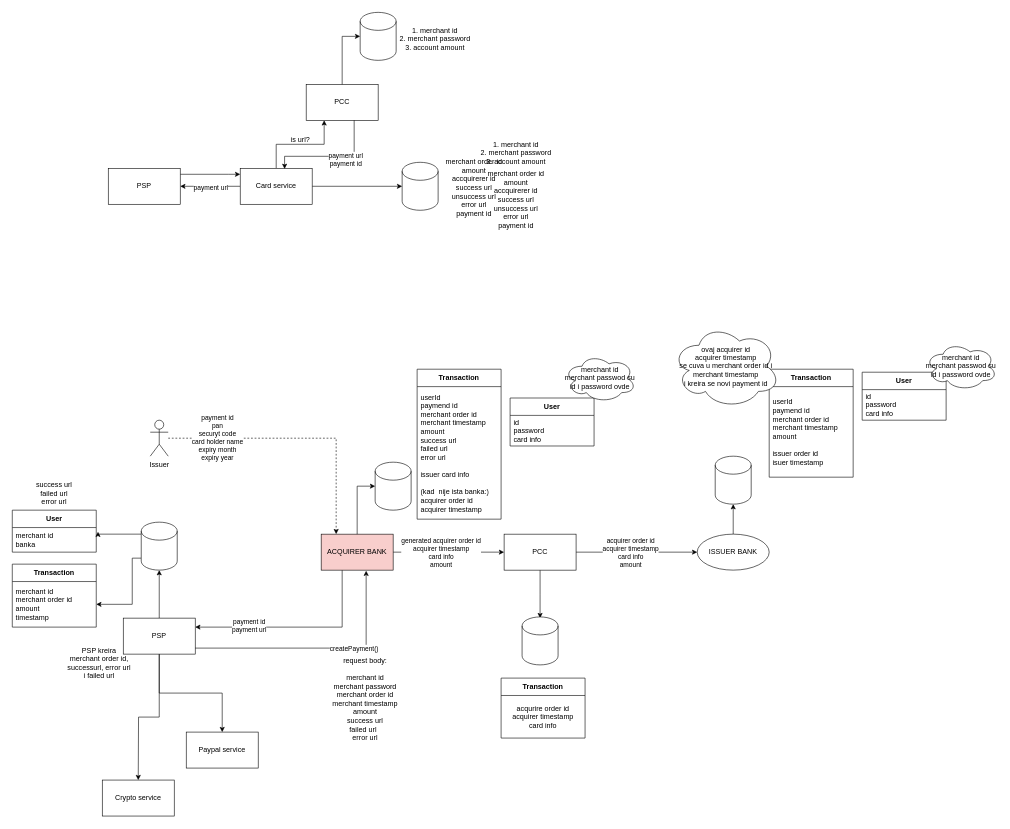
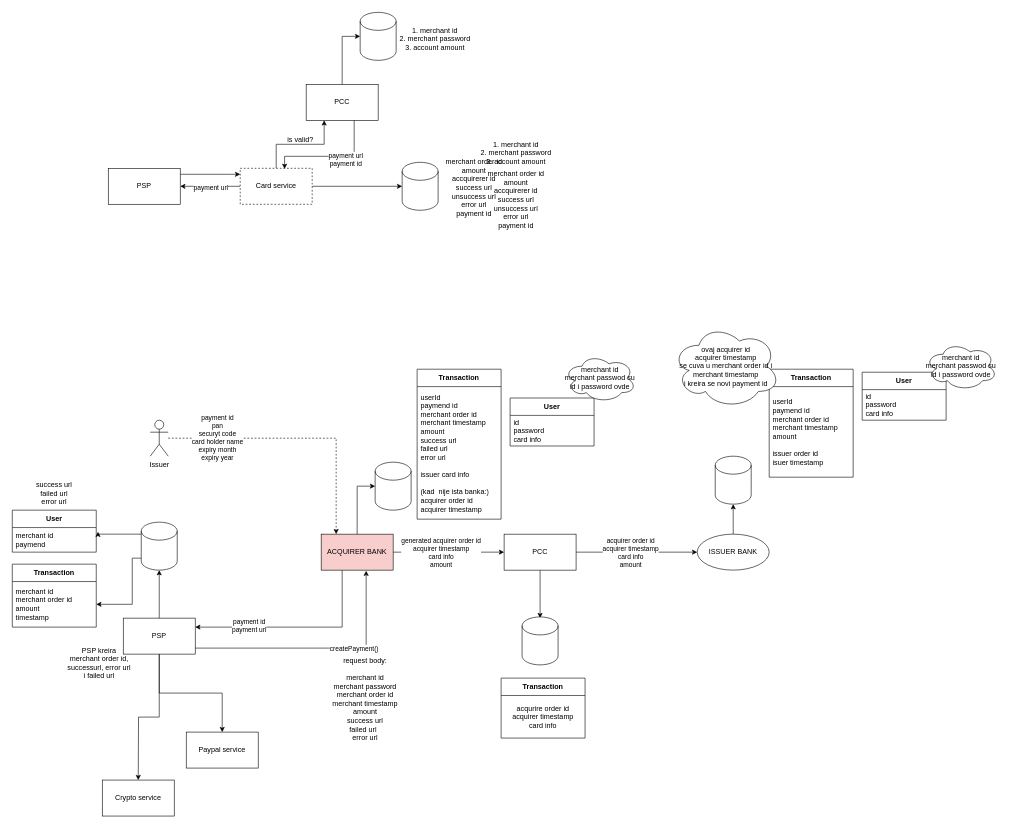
  <mxCell id="0" />
  <mxCell id="1" parent="0" />
  <mxCell id="2" style="edgeStyle=orthogonalEdgeStyle;rounded=0;orthogonalLoop=1;jettySize=auto;html=1;" parent="1" source="3" target="8" edge="1"><mxGeometry relative="1" as="geometry"><mxPoint x="460" y="310" as="targetPoint" /><Array as="points"><mxPoint x="380" y="290" /><mxPoint x="380" y="290" /></Array></mxGeometry></mxCell>
  <mxCell id="3" value="PSP" style="rounded=0;whiteSpace=wrap;html=1;" parent="1" vertex="1"><mxGeometry x="180" y="280" width="120" height="60" as="geometry" /></mxCell>
  <mxCell id="4" style="edgeStyle=orthogonalEdgeStyle;rounded=0;orthogonalLoop=1;jettySize=auto;html=1;" parent="1" source="8" target="9" edge="1"><mxGeometry relative="1" as="geometry"><mxPoint x="580" y="240" as="targetPoint" /><Array as="points"><mxPoint x="460" y="240" /><mxPoint x="540" y="240" /></Array></mxGeometry></mxCell>
  <mxCell id="5" style="edgeStyle=orthogonalEdgeStyle;rounded=0;orthogonalLoop=1;jettySize=auto;html=1;" parent="1" source="8" target="14" edge="1"><mxGeometry relative="1" as="geometry" /></mxCell>
  <mxCell id="6" style="edgeStyle=orthogonalEdgeStyle;rounded=0;orthogonalLoop=1;jettySize=auto;html=1;entryX=1;entryY=0.5;entryDx=0;entryDy=0;" parent="1" source="8" target="3" edge="1"><mxGeometry relative="1" as="geometry" /></mxCell>
  <mxCell id="7" value="payment url" style="edgeLabel;html=1;align=center;verticalAlign=middle;resizable=0;points=[];" parent="6" vertex="1" connectable="0"><mxGeometry x="0.32" y="2" relative="1" as="geometry"><mxPoint x="16" as="offset" /></mxGeometry></mxCell>
- <mxCell id="8" value="Card service" style="rounded=0;whiteSpace=wrap;html=1;" parent="1" vertex="1"><mxGeometry x="400" y="280" width="120" height="60" as="geometry" /></mxCell>
+ <mxCell id="8" value="Card service" style="rounded=0;whiteSpace=wrap;html=1;dashed=1;" parent="1" vertex="1"><mxGeometry x="400" y="280" width="120" height="60" as="geometry" /></mxCell>
  <mxCell id="9" value="PCC" style="rounded=0;whiteSpace=wrap;html=1;" parent="1" vertex="1"><mxGeometry x="510" y="140" width="120" height="60" as="geometry" /></mxCell>
  <mxCell id="10" value="" style="shape=cylinder3;whiteSpace=wrap;html=1;boundedLbl=1;backgroundOutline=1;size=15;" parent="1" vertex="1"><mxGeometry x="600" y="20" width="60" height="80" as="geometry" /></mxCell>
  <mxCell id="11" style="edgeStyle=orthogonalEdgeStyle;rounded=0;orthogonalLoop=1;jettySize=auto;html=1;entryX=0;entryY=0.5;entryDx=0;entryDy=0;entryPerimeter=0;" parent="1" source="9" target="10" edge="1"><mxGeometry relative="1" as="geometry" /></mxCell>
  <mxCell id="12" value="1. merchant id&lt;br&gt;2. merchant password&lt;br&gt;3. account amount" style="text;html=1;strokeColor=none;fillColor=none;align=center;verticalAlign=middle;whiteSpace=wrap;rounded=0;" parent="1" vertex="1"><mxGeometry x="660" y="50" width="130" height="30" as="geometry" /></mxCell>
- <mxCell id="13" value="is url?&lt;br&gt;" style="text;html=1;align=center;verticalAlign=middle;resizable=0;points=[];autosize=1;strokeColor=none;fillColor=none;" parent="1" vertex="1"><mxGeometry x="465" y="218" width="70" height="30" as="geometry" /></mxCell>
+ <mxCell id="13" value="is valid?&lt;br&gt;" style="text;html=1;align=center;verticalAlign=middle;resizable=0;points=[];autosize=1;strokeColor=none;fillColor=none;" parent="1" vertex="1"><mxGeometry x="465" y="218" width="70" height="30" as="geometry" /></mxCell>
  <mxCell id="14" value="" style="shape=cylinder3;whiteSpace=wrap;html=1;boundedLbl=1;backgroundOutline=1;size=15;" parent="1" vertex="1"><mxGeometry x="670" y="270" width="60" height="80" as="geometry" /></mxCell>
  <mxCell id="15" value="&lt;br&gt;merchant order id&lt;br&gt;amount&lt;br&gt;accquirerer id&lt;br&gt;success url&lt;br&gt;unsuccess url&lt;br&gt;error url&lt;br&gt;payment id" style="text;html=1;strokeColor=none;fillColor=none;align=center;verticalAlign=middle;whiteSpace=wrap;rounded=0;" parent="1" vertex="1"><mxGeometry x="730" y="290" width="120" height="30" as="geometry" /></mxCell>
  <mxCell id="16" style="edgeStyle=orthogonalEdgeStyle;rounded=0;orthogonalLoop=1;jettySize=auto;html=1;entryX=0.617;entryY=0.017;entryDx=0;entryDy=0;entryPerimeter=0;" parent="1" source="9" target="8" edge="1"><mxGeometry relative="1" as="geometry"><Array as="points"><mxPoint x="590" y="260" /><mxPoint x="474" y="260" /></Array></mxGeometry></mxCell>
  <mxCell id="17" value="payment url&lt;br&gt;payment id" style="edgeLabel;html=1;align=center;verticalAlign=middle;resizable=0;points=[];" parent="16" vertex="1" connectable="0"><mxGeometry x="-0.239" y="5" relative="1" as="geometry"><mxPoint as="offset" /></mxGeometry></mxCell>
  <mxCell id="18" style="edgeStyle=orthogonalEdgeStyle;rounded=0;orthogonalLoop=1;jettySize=auto;html=1;" edge="1" parent="1" source="21" target="32"><mxGeometry relative="1" as="geometry"><mxPoint x="265" y="960" as="targetPoint" /></mxGeometry></mxCell>
  <mxCell id="19" style="edgeStyle=orthogonalEdgeStyle;rounded=0;orthogonalLoop=1;jettySize=auto;html=1;" edge="1" parent="1" source="21" target="67"><mxGeometry relative="1" as="geometry"><mxPoint x="310" y="1230" as="targetPoint" /></mxGeometry></mxCell>
  <mxCell id="20" style="edgeStyle=orthogonalEdgeStyle;rounded=0;orthogonalLoop=1;jettySize=auto;html=1;" edge="1" parent="1" source="21"><mxGeometry relative="1" as="geometry"><mxPoint y="1300" as="targetPoint" x="230" /></mxGeometry></mxCell>
  <mxCell id="21" value="PSP" style="rounded=0;whiteSpace=wrap;html=1;" parent="1" vertex="1"><mxGeometry x="205" y="1030" width="120" height="60" as="geometry" /></mxCell>
  <mxCell id="22" style="edgeStyle=orthogonalEdgeStyle;rounded=0;orthogonalLoop=1;jettySize=auto;html=1;entryX=1;entryY=0.25;entryDx=0;entryDy=0;" edge="1" parent="1" source="26" target="21"><mxGeometry relative="1" as="geometry"><Array as="points"><mxPoint x="570" y="1045" /></Array></mxGeometry></mxCell>
  <mxCell id="23" value="payment id&lt;br&gt;payment url" style="edgeLabel;html=1;align=center;verticalAlign=middle;resizable=0;points=[];" vertex="1" connectable="0" parent="22"><mxGeometry x="0.474" y="-3" relative="1" as="geometry"><mxPoint as="offset" /></mxGeometry></mxCell>
  <mxCell id="24" style="edgeStyle=orthogonalEdgeStyle;rounded=0;orthogonalLoop=1;jettySize=auto;html=1;entryX=0;entryY=0.5;entryDx=0;entryDy=0;" edge="1" parent="1" source="26" target="43"><mxGeometry relative="1" as="geometry"><mxPoint x="810" y="920" as="targetPoint" /></mxGeometry></mxCell>
  <mxCell id="25" value="generated acquirer order id&lt;br&gt;acquirer timestamp&lt;br&gt;card info&lt;br&gt;amount" style="edgeLabel;html=1;align=center;verticalAlign=middle;resizable=0;points=[];" vertex="1" connectable="0" parent="24"><mxGeometry x="-0.396" y="1" relative="1" as="geometry"><mxPoint x="23" y="1" as="offset" /></mxGeometry></mxCell>
  <mxCell id="26" value="ACQUIRER BANK" style="rounded=0;whiteSpace=wrap;html=1;fillColor=#f8cecc;" parent="1" vertex="1"><mxGeometry x="535" y="890" width="120" height="60" as="geometry" /></mxCell>
  <mxCell id="27" value="" style="shape=cylinder3;whiteSpace=wrap;html=1;boundedLbl=1;backgroundOutline=1;size=15;" parent="1" vertex="1"><mxGeometry x="625" y="770" width="60" height="80" as="geometry" /></mxCell>
  <mxCell id="28" style="edgeStyle=orthogonalEdgeStyle;rounded=0;orthogonalLoop=1;jettySize=auto;html=1;entryX=0;entryY=0.5;entryDx=0;entryDy=0;entryPerimeter=0;" parent="1" source="26" target="27" edge="1"><mxGeometry relative="1" as="geometry" /></mxCell>
  <mxCell id="29" value="1. merchant id&lt;br&gt;2. merchant password&lt;br&gt;3. account amount" style="text;html=1;strokeColor=none;fillColor=none;align=center;verticalAlign=middle;whiteSpace=wrap;rounded=0;" parent="1" vertex="1"><mxGeometry x="795" y="240" width="130" height="30" as="geometry" /></mxCell>
  <mxCell id="30" value="&lt;br&gt;merchant order id&lt;br&gt;amount&lt;br&gt;accquirerer id&lt;br&gt;success url&lt;br&gt;unsuccess url&lt;br&gt;error url&lt;br&gt;payment id" style="text;html=1;strokeColor=none;fillColor=none;align=center;verticalAlign=middle;whiteSpace=wrap;rounded=0;" parent="1" vertex="1"><mxGeometry x="800" y="310" width="120" height="30" as="geometry" /></mxCell>
  <mxCell id="31" style="edgeStyle=orthogonalEdgeStyle;rounded=0;orthogonalLoop=1;jettySize=auto;html=1;entryX=1;entryY=0.5;entryDx=0;entryDy=0;" edge="1" parent="1" source="32" target="50"><mxGeometry relative="1" as="geometry"><Array as="points"><mxPoint x="220" y="930" /><mxPoint x="220" y="1007" /></Array></mxGeometry></mxCell>
  <mxCell id="32" value="" style="shape=cylinder3;whiteSpace=wrap;html=1;boundedLbl=1;backgroundOutline=1;size=15;" vertex="1" parent="1"><mxGeometry x="235" y="870" width="60" height="80" as="geometry" /></mxCell>
  <mxCell id="33" value="&lt;br&gt;success url&lt;br&gt;failed url&lt;br&gt;error url" style="text;html=1;strokeColor=none;fillColor=none;align=center;verticalAlign=middle;whiteSpace=wrap;rounded=0;" vertex="1" parent="1"><mxGeometry x="20" y="800" width="140" height="30" as="geometry" /></mxCell>
  <mxCell id="34" style="edgeStyle=orthogonalEdgeStyle;rounded=0;orthogonalLoop=1;jettySize=auto;html=1;entryX=0.625;entryY=1.017;entryDx=0;entryDy=0;entryPerimeter=0;" edge="1" parent="1" source="21" target="26"><mxGeometry relative="1" as="geometry"><Array as="points"><mxPoint x="610" y="1080" /></Array></mxGeometry></mxCell>
  <mxCell id="35" value="createPayment()" style="edgeLabel;html=1;align=center;verticalAlign=middle;resizable=0;points=[];" vertex="1" connectable="0" parent="34"><mxGeometry x="0.274" relative="1" as="geometry"><mxPoint as="offset" /></mxGeometry></mxCell>
  <mxCell id="36" value="request body:&lt;br&gt;&lt;br&gt;merchant id&lt;br&gt;merchant password&lt;br&gt;merchant order id&lt;br&gt;merchant timestamp&lt;br&gt;amount&lt;br&gt;success url&lt;br&gt;failed url&amp;nbsp;&amp;nbsp;&lt;br&gt;error url" style="text;html=1;strokeColor=none;fillColor=none;align=center;verticalAlign=middle;whiteSpace=wrap;rounded=0;" vertex="1" parent="1"><mxGeometry x="535.5" y="1150" width="145" height="30" as="geometry" /></mxCell>
  <mxCell id="37" style="edgeStyle=orthogonalEdgeStyle;rounded=0;orthogonalLoop=1;jettySize=auto;html=1;dashed=1;" edge="1" parent="1" source="39" target="26"><mxGeometry relative="1" as="geometry"><Array as="points"><mxPoint x="560" y="730" /></Array></mxGeometry></mxCell>
  <mxCell id="38" value="payment id&lt;br&gt;pan&lt;br&gt;securyt code&lt;br&gt;card holder name&lt;br&gt;expiry month&lt;br&gt;expiry year" style="edgeLabel;html=1;align=center;verticalAlign=middle;resizable=0;points=[];" vertex="1" connectable="0" parent="37"><mxGeometry x="-0.632" y="1" relative="1" as="geometry"><mxPoint as="offset" /></mxGeometry></mxCell>
  <mxCell id="39" value="Issuer" style="shape=umlActor;verticalLabelPosition=bottom;verticalAlign=top;html=1;outlineConnect=0;" vertex="1" parent="1"><mxGeometry x="250" y="700" width="30" height="60" as="geometry" /></mxCell>
  <mxCell id="40" style="edgeStyle=orthogonalEdgeStyle;rounded=0;orthogonalLoop=1;jettySize=auto;html=1;" edge="1" parent="1" source="43" target="45"><mxGeometry relative="1" as="geometry"><mxPoint x="1080" y="920" as="targetPoint" /></mxGeometry></mxCell>
  <mxCell id="41" value="acquirer order id&lt;br&gt;acquirer timestamp&lt;br&gt;card info&lt;br&gt;amount" style="edgeLabel;html=1;align=center;verticalAlign=middle;resizable=0;points=[];" vertex="1" connectable="0" parent="40"><mxGeometry x="-0.535" y="4" relative="1" as="geometry"><mxPoint x="43" y="4" as="offset" /></mxGeometry></mxCell>
  <mxCell id="42" style="edgeStyle=orthogonalEdgeStyle;rounded=0;orthogonalLoop=1;jettySize=auto;html=1;" edge="1" parent="1" source="43"><mxGeometry relative="1" as="geometry"><mxPoint x="900" y="1030" as="targetPoint" /></mxGeometry></mxCell>
  <mxCell id="43" value="PCC" style="rounded=0;whiteSpace=wrap;html=1;" vertex="1" parent="1"><mxGeometry x="840" y="890" width="120" height="60" as="geometry" /></mxCell>
  <mxCell id="44" style="edgeStyle=orthogonalEdgeStyle;rounded=0;orthogonalLoop=1;jettySize=auto;html=1;" edge="1" parent="1" source="45" target="46"><mxGeometry relative="1" as="geometry"><mxPoint x="1222" y="790" as="targetPoint" /></mxGeometry></mxCell>
  <mxCell id="45" value="ISSUER BANK" style="ellipse;whiteSpace=wrap;html=1;" vertex="1" parent="1"><mxGeometry x="1162" y="890" width="120" height="60" as="geometry" /></mxCell>
  <mxCell id="46" value="" style="shape=cylinder3;whiteSpace=wrap;html=1;boundedLbl=1;backgroundOutline=1;size=15;" vertex="1" parent="1"><mxGeometry x="1192" y="760" width="60" height="80" as="geometry" /></mxCell>
  <mxCell id="47" value="User" style="swimlane;fontStyle=1;align=center;verticalAlign=middle;childLayout=stackLayout;horizontal=1;startSize=29;horizontalStack=0;resizeParent=1;resizeParentMax=0;resizeLast=0;collapsible=0;marginBottom=0;html=1;whiteSpace=wrap;" vertex="1" parent="1"><mxGeometry x="20" y="850" width="140" height="70" as="geometry" /></mxCell>
- <mxCell id="48" value="merchant id&lt;br&gt;banka" style="text;html=1;strokeColor=none;fillColor=none;align=left;verticalAlign=middle;spacingLeft=4;spacingRight=4;overflow=hidden;rotatable=0;points=[[0,0.5],[1,0.5]];portConstraint=eastwest;whiteSpace=wrap;" vertex="1" parent="47"><mxGeometry y="29" width="140" height="41" as="geometry" /></mxCell>
+ <mxCell id="48" value="merchant id&lt;br&gt;paymend" style="text;html=1;strokeColor=none;fillColor=none;align=left;verticalAlign=middle;spacingLeft=4;spacingRight=4;overflow=hidden;rotatable=0;points=[[0,0.5],[1,0.5]];portConstraint=eastwest;whiteSpace=wrap;" vertex="1" parent="47"><mxGeometry y="29" width="140" height="41" as="geometry" /></mxCell>
  <mxCell id="49" value="Transaction" style="swimlane;fontStyle=1;align=center;verticalAlign=middle;childLayout=stackLayout;horizontal=1;startSize=29;horizontalStack=0;resizeParent=1;resizeParentMax=0;resizeLast=0;collapsible=0;marginBottom=0;html=1;whiteSpace=wrap;" vertex="1" parent="1"><mxGeometry x="20" y="940" width="140" height="105" as="geometry" /></mxCell>
  <mxCell id="50" value="merchant id&lt;br&gt;merchant order id&lt;br&gt;amount&lt;br&gt;timestamp" style="text;html=1;strokeColor=none;fillColor=none;align=left;verticalAlign=middle;spacingLeft=4;spacingRight=4;overflow=hidden;rotatable=0;points=[[0,0.5],[1,0.5]];portConstraint=eastwest;whiteSpace=wrap;" vertex="1" parent="49"><mxGeometry y="29" width="140" height="76" as="geometry" /></mxCell>
  <mxCell id="51" style="edgeStyle=orthogonalEdgeStyle;rounded=0;orthogonalLoop=1;jettySize=auto;html=1;entryX=1.021;entryY=0.171;entryDx=0;entryDy=0;entryPerimeter=0;" edge="1" parent="1" source="32" target="48"><mxGeometry relative="1" as="geometry"><Array as="points"><mxPoint x="163" y="890" /></Array></mxGeometry></mxCell>
  <mxCell id="52" value="PSP kreira merchant order id, successurl, error url i failed url" style="text;html=1;strokeColor=none;fillColor=none;align=center;verticalAlign=middle;whiteSpace=wrap;rounded=0;" vertex="1" parent="1"><mxGeometry x="110" y="1090" width="110" height="30" as="geometry" /></mxCell>
  <mxCell id="53" value="User" style="swimlane;fontStyle=1;align=center;verticalAlign=middle;childLayout=stackLayout;horizontal=1;startSize=29;horizontalStack=0;resizeParent=1;resizeParentMax=0;resizeLast=0;collapsible=0;marginBottom=0;html=1;whiteSpace=wrap;" vertex="1" parent="1"><mxGeometry x="850" y="663" width="140" height="80" as="geometry" /></mxCell>
  <mxCell id="54" value="id&lt;br&gt;password&lt;br&gt;card info" style="text;html=1;strokeColor=none;fillColor=none;align=left;verticalAlign=middle;spacingLeft=4;spacingRight=4;overflow=hidden;rotatable=0;points=[[0,0.5],[1,0.5]];portConstraint=eastwest;whiteSpace=wrap;" vertex="1" parent="53"><mxGeometry y="29" width="140" height="51" as="geometry" /></mxCell>
  <mxCell id="55" value="merchant id&lt;br&gt;merchant passwod su id i password ovde" style="ellipse;shape=cloud;whiteSpace=wrap;html=1;" vertex="1" parent="1"><mxGeometry x="940" y="590" width="120" height="80" as="geometry" /></mxCell>
  <mxCell id="56" value="Transaction" style="swimlane;fontStyle=1;align=center;verticalAlign=middle;childLayout=stackLayout;horizontal=1;startSize=29;horizontalStack=0;resizeParent=1;resizeParentMax=0;resizeLast=0;collapsible=0;marginBottom=0;html=1;whiteSpace=wrap;" vertex="1" parent="1"><mxGeometry x="695" y="615" width="140" height="250" as="geometry" /></mxCell>
  <mxCell id="57" value="userId&lt;br&gt;paymend id&lt;br&gt;merchant order id&lt;br&gt;merchant timestamp&lt;br&gt;amount&amp;nbsp;&lt;br&gt;success url&lt;br&gt;failed url&lt;br&gt;error url&lt;br&gt;&lt;br&gt;issuer card info&lt;br&gt;&lt;br&gt;(kad&amp;nbsp; nije ista banka:)&lt;br&gt;acquirer order id&amp;nbsp;&lt;br&gt;acquirer timestamp" style="text;html=1;strokeColor=none;fillColor=none;align=left;verticalAlign=middle;spacingLeft=4;spacingRight=4;overflow=hidden;rotatable=0;points=[[0,0.5],[1,0.5]];portConstraint=eastwest;whiteSpace=wrap;" vertex="1" parent="56"><mxGeometry y="29" width="140" height="221" as="geometry" /></mxCell>
  <mxCell id="58" value="" style="shape=cylinder3;whiteSpace=wrap;html=1;boundedLbl=1;backgroundOutline=1;size=15;" vertex="1" parent="1"><mxGeometry x="870" y="1028" width="60" height="80" as="geometry" /></mxCell>
  <mxCell id="59" value="Transaction" style="swimlane;fontStyle=1;align=center;verticalAlign=middle;childLayout=stackLayout;horizontal=1;startSize=29;horizontalStack=0;resizeParent=1;resizeParentMax=0;resizeLast=0;collapsible=0;marginBottom=0;html=1;whiteSpace=wrap;" vertex="1" parent="1"><mxGeometry x="835" y="1130" width="140" height="100" as="geometry" /></mxCell>
  <mxCell id="60" value="acqurire order id&lt;br&gt;acquirer timestamp&lt;br&gt;card info" style="text;html=1;strokeColor=none;fillColor=none;align=center;verticalAlign=middle;spacingLeft=4;spacingRight=4;overflow=hidden;rotatable=0;points=[[0,0.5],[1,0.5]];portConstraint=eastwest;whiteSpace=wrap;" vertex="1" parent="59"><mxGeometry y="29" width="140" height="71" as="geometry" /></mxCell>
  <mxCell id="61" value="User" style="swimlane;fontStyle=1;align=center;verticalAlign=middle;childLayout=stackLayout;horizontal=1;startSize=29;horizontalStack=0;resizeParent=1;resizeParentMax=0;resizeLast=0;collapsible=0;marginBottom=0;html=1;whiteSpace=wrap;" vertex="1" parent="1"><mxGeometry x="1437" y="620" width="140" height="80" as="geometry" /></mxCell>
  <mxCell id="62" value="id&lt;br&gt;password&lt;br&gt;card info" style="text;html=1;strokeColor=none;fillColor=none;align=left;verticalAlign=middle;spacingLeft=4;spacingRight=4;overflow=hidden;rotatable=0;points=[[0,0.5],[1,0.5]];portConstraint=eastwest;whiteSpace=wrap;" vertex="1" parent="61"><mxGeometry y="29" width="140" height="51" as="geometry" /></mxCell>
  <mxCell id="63" value="merchant id&lt;br&gt;merchant passwod su id i password ovde" style="ellipse;shape=cloud;whiteSpace=wrap;html=1;" vertex="1" parent="1"><mxGeometry x="1542" y="570" width="120" height="80" as="geometry" /></mxCell>
  <mxCell id="64" value="Transaction" style="swimlane;fontStyle=1;align=center;verticalAlign=middle;childLayout=stackLayout;horizontal=1;startSize=29;horizontalStack=0;resizeParent=1;resizeParentMax=0;resizeLast=0;collapsible=0;marginBottom=0;html=1;whiteSpace=wrap;" vertex="1" parent="1"><mxGeometry x="1282" y="615" width="140" height="180" as="geometry" /></mxCell>
  <mxCell id="65" value="userId&lt;br&gt;paymend id&lt;br&gt;merchant order id&lt;br&gt;merchant timestamp&lt;br&gt;amount&amp;nbsp;&lt;br&gt;&lt;br&gt;issuer order id&lt;br&gt;isuer timestamp" style="text;html=1;strokeColor=none;fillColor=none;align=left;verticalAlign=middle;spacingLeft=4;spacingRight=4;overflow=hidden;rotatable=0;points=[[0,0.5],[1,0.5]];portConstraint=eastwest;whiteSpace=wrap;" vertex="1" parent="64"><mxGeometry y="29" width="140" height="151" as="geometry" /></mxCell>
  <mxCell id="66" value="ovaj acquirer id&lt;br&gt;acquirer timestamp&lt;br&gt;se cuva u merchant order id i merchant timestamp&lt;br&gt;i kreira se novi payment id" style="ellipse;shape=cloud;whiteSpace=wrap;html=1;" vertex="1" parent="1"><mxGeometry x="1120" y="540" width="180" height="140" as="geometry" /></mxCell>
  <mxCell id="67" value="Paypal service" style="rounded=0;whiteSpace=wrap;html=1;" vertex="1" parent="1"><mxGeometry x="310" y="1220" width="120" height="60" as="geometry" /></mxCell>
  <mxCell id="68" value="Crypto service" style="rounded=0;whiteSpace=wrap;html=1;" vertex="1" parent="1"><mxGeometry x="170" y="1300" width="120" height="60" as="geometry" /></mxCell>
